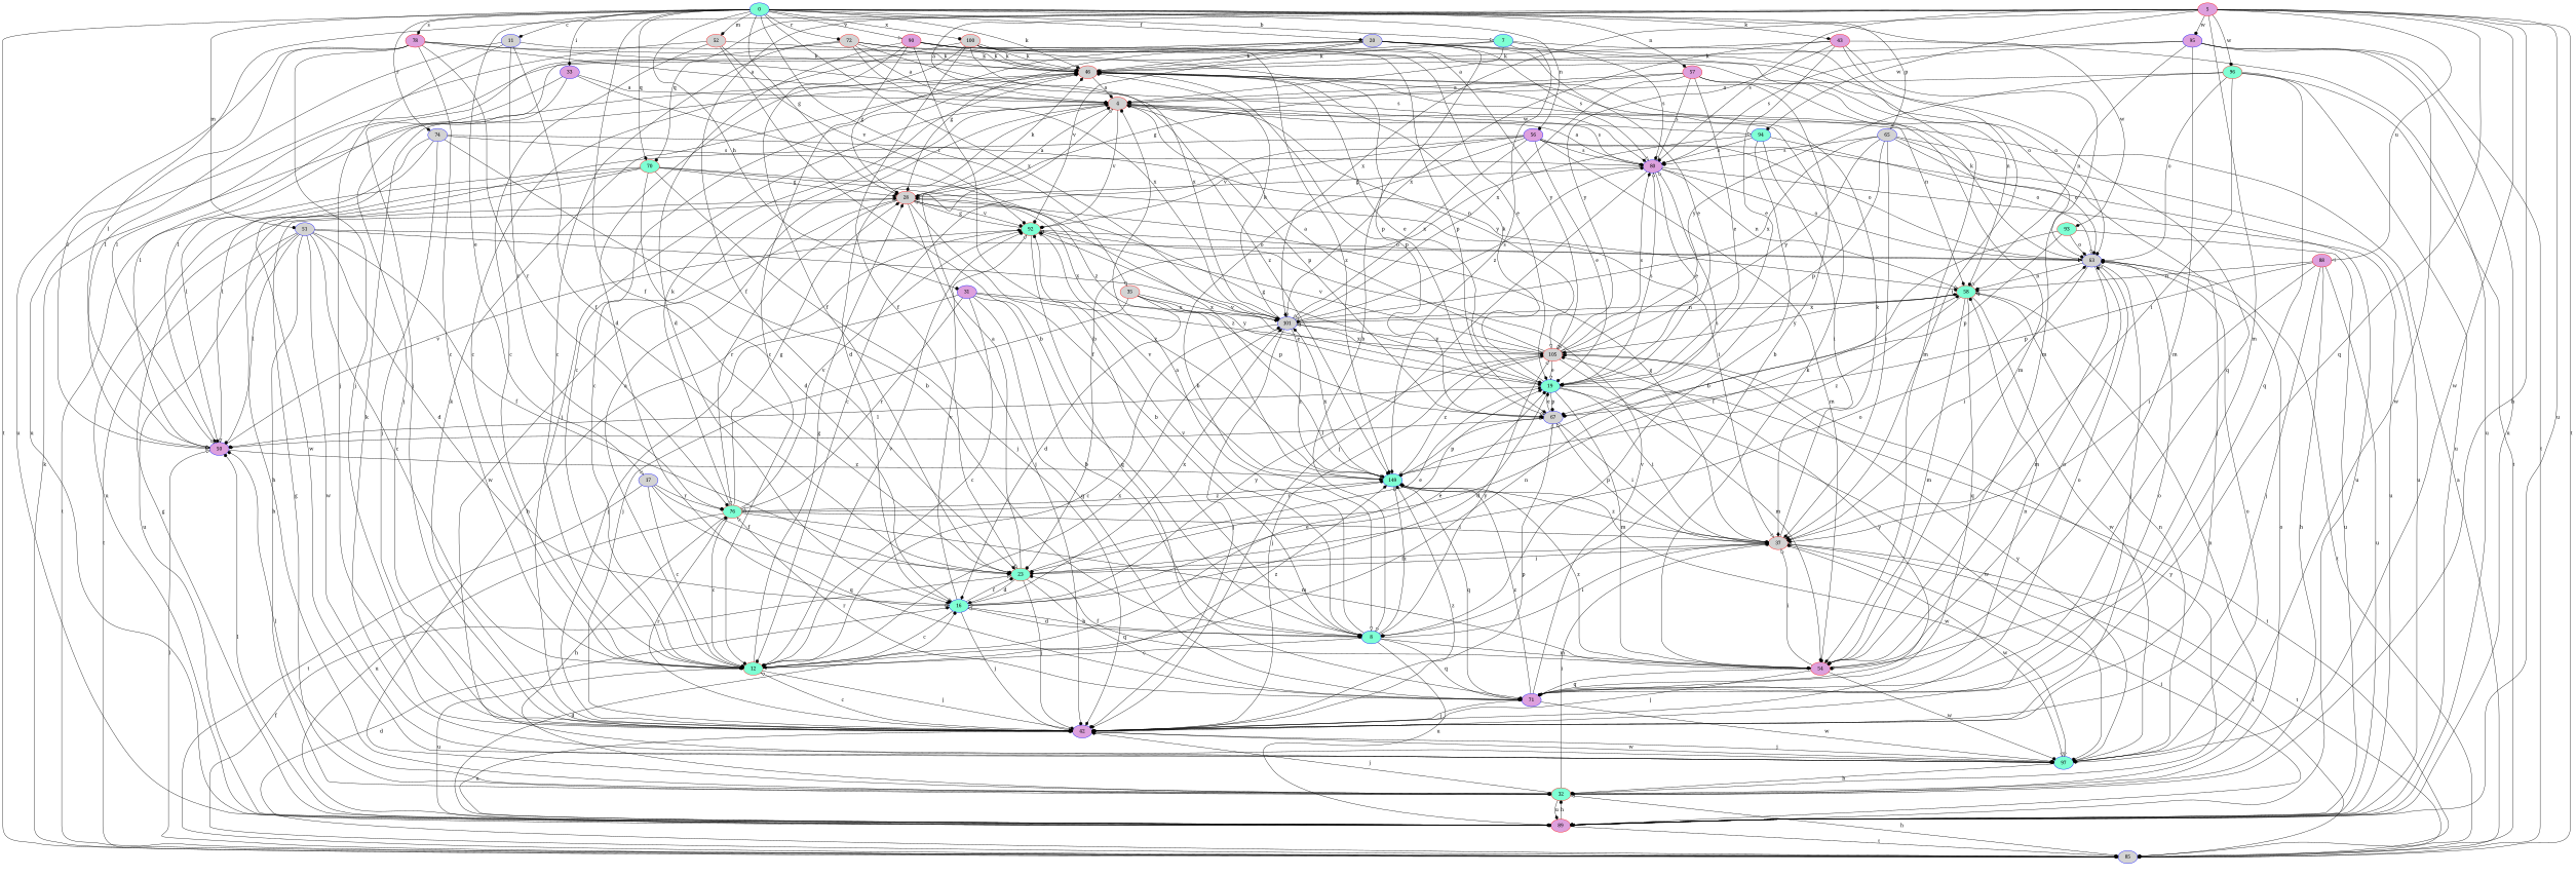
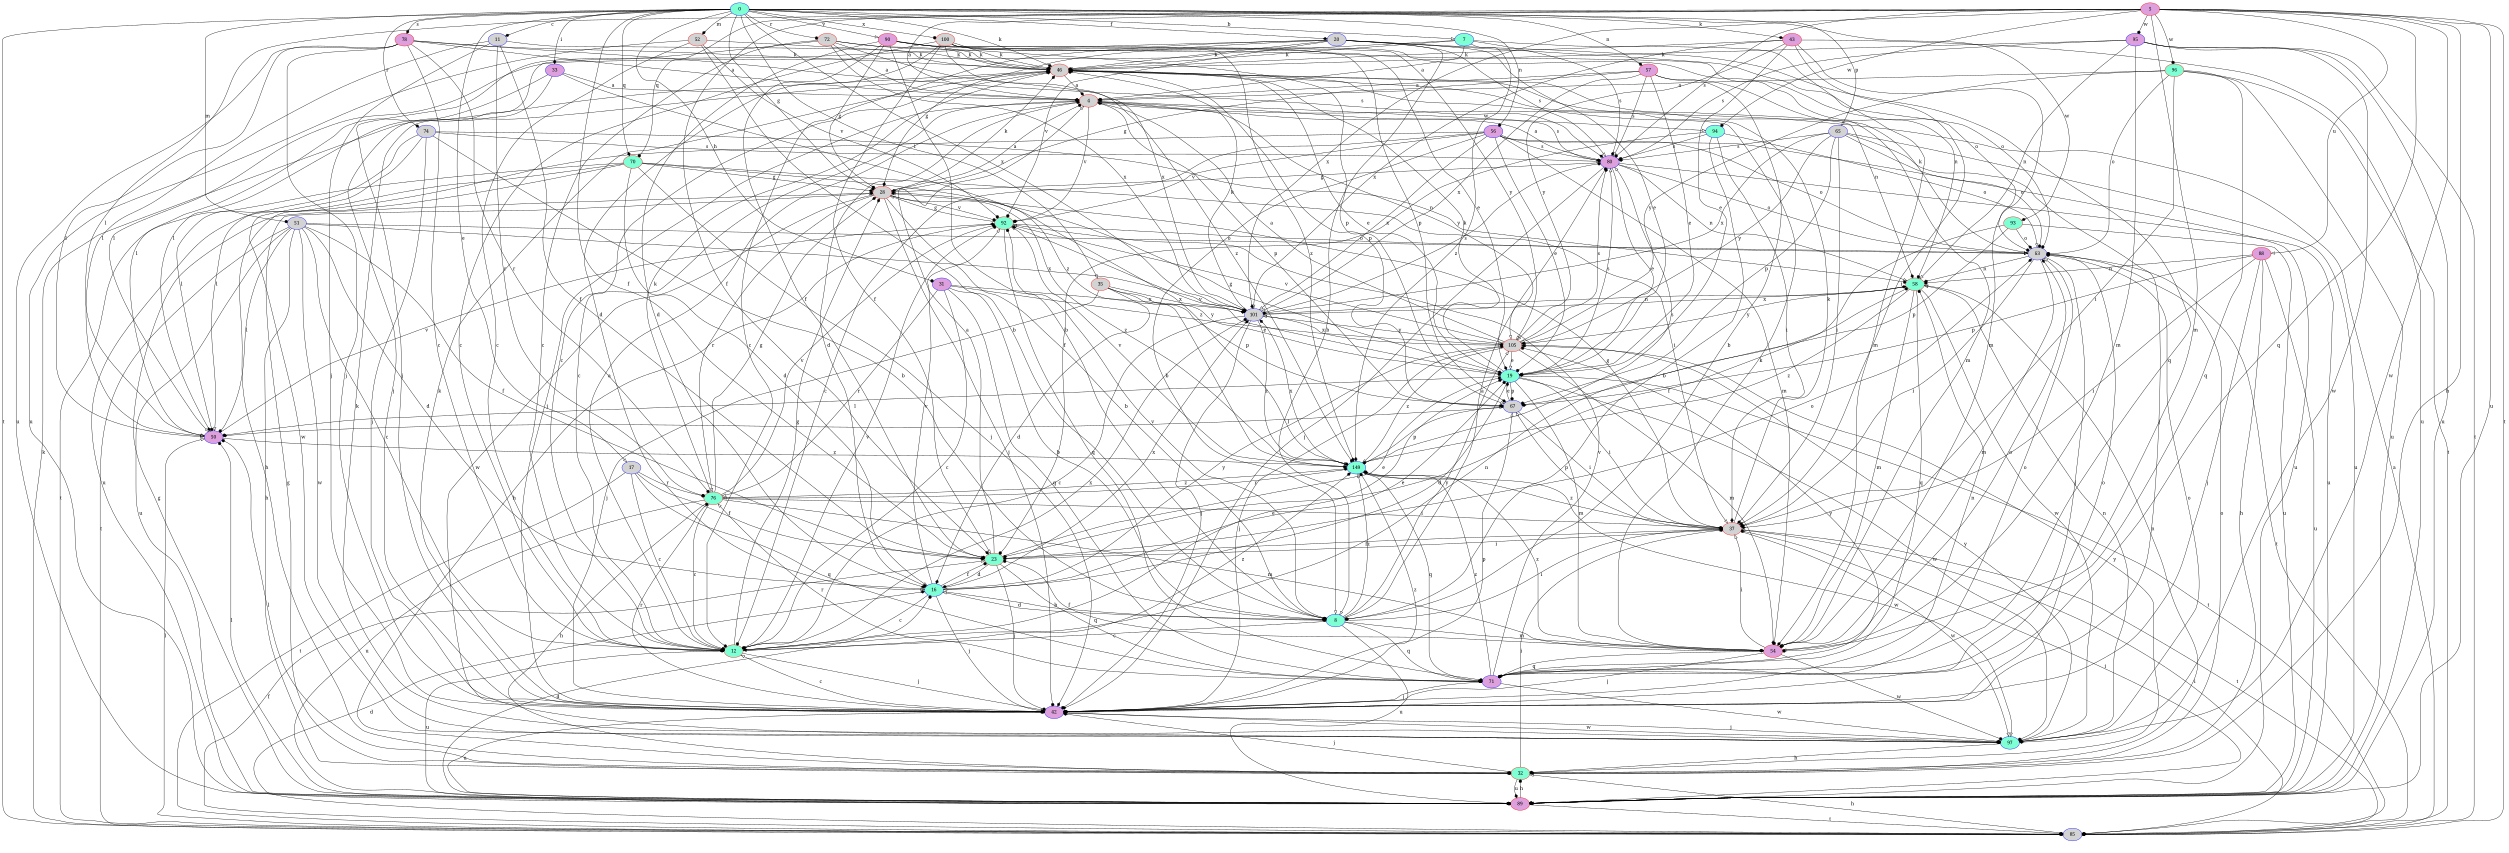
  strict digraph {
    fontname="Noto Serif"
    node [color=blue fillcolor=lightgrey fontname="Noto Serif" style=filled]
    edge [arrowhead=dot fontname="Noto Serif"]
    0 [fillcolor=aquamarine]
    7 [fillcolor=aquamarine]
    11
    17
    20
    23 [color=red fillcolor=aquamarine]
    28 [color=red]
    31 [fillcolor=plum]
    33 [fillcolor=plum]
    35 [color=red]
    43 [color=red fillcolor=plum]
    46 [color=red]
    51
    52 [color=red]
    56 [fillcolor=plum]
    57 [color=red fillcolor=plum]
    65
    70 [color=red fillcolor=aquamarine]
    72 [color=red]
    74
    78 [color=red fillcolor=plum]
    85
    90 [color=red fillcolor=plum]
    93 [color=red fillcolor=aquamarine]
    100 [color=red]
    101
    5 [color=red fillcolor=plum]
    4 [color=red]
    80 [fillcolor=plum]
    94 [fillcolor=aquamarine]
    32 [color=red fillcolor=aquamarine]
    50 [fillcolor=plum]
    54 [color=red fillcolor=plum]
    71 [fillcolor=plum]
    88 [color=red fillcolor=plum]
    89 [color=red fillcolor=plum]
    95 [fillcolor=plum]
    96 [color=red fillcolor=aquamarine]
    97 [fillcolor=aquamarine]
    n40 [fillcolor=aquamarine label=149]
    42 [fillcolor=plum]
    76 [color=red fillcolor=aquamarine]
    12 [color=red fillcolor=aquamarine]
    8 [fillcolor=aquamarine]
    92 [color=red fillcolor=aquamarine]
    19 [fillcolor=aquamarine]
    63
    16 [fillcolor=aquamarine]
    37 [color=red]
    105 [color=red]
    67
    58 [color=red fillcolor=aquamarine]
    0 -> 7 [arrowhead=onormal label=b]
    0 -> 11 [arrowhead=diamond label=c]
    0 -> 17 [arrowhead=onormal label=e]
    0 -> 20 [arrowhead=diamond label=f]
    0 -> 23 [label=f]
    0 -> 28 [label=g]
    0 -> 31 [label=h]
    0 -> 33 [arrowhead=diamond label=i]
    0 -> 35 [arrowhead=onormal label=i]
    0 -> 43 [arrowhead=diamond label=k]
    0 -> 46 [arrowhead=diamond label=k]
    0 -> 51 [label=m]
    0 -> 52 [arrowhead=diamond label=m]
    0 -> 56 [label=n]
    0 -> 57 [arrowhead=diamond label=n]
    0 -> 65 [arrowhead=onormal label=p]
    0 -> 70 [arrowhead=diamond label=q]
    0 -> 72 [label=r]
    0 -> 74 [arrowhead=diamond label=r]
    0 -> 78 [arrowhead=diamond label=s]
    0 -> 85 [arrowhead=onormal label=t]
    0 -> 90 [arrowhead=onormal label=v]
    0 -> 93 [arrowhead=diamond label=w]
    0 -> 100 [label=x]
    0 -> 101 [label=x]
    7 -> 46 [label=k]
    7 -> 4 [arrowhead=diamond label=a]
    7 -> 80 [arrowhead=diamond label=s]
    7 -> 50 [arrowhead=onormal label=l]
    7 -> 54 [arrowhead=diamond label=m]
    7 -> n40 [arrowhead=diamond label=z]
    11 -> 23 [arrowhead=diamond label=f]
    11 -> 46 [label=k]
    11 -> 50 [arrowhead=onormal label=l]
    11 -> 42 [arrowhead=onormal label=j]
    11 -> 76 [label=r]
    17 -> 23 [arrowhead=onormal label=f]
    17 -> 85 [arrowhead=diamond label=t]
    17 -> 71 [label=q]
    17 -> 76 [label=r]
    17 -> 12 [label=c]
    20 -> 28 [arrowhead=diamond label=g]
    20 -> 46 [arrowhead=onormal label=k]
    20 -> 80 [arrowhead=onormal label=s]
    20 -> 50 [arrowhead=diamond label=l]
    20 -> 71 [label=q]
    20 -> 12 [label=c]
    20 -> 8 [arrowhead=onormal label=b]
    20 -> 92 [label=v]
    20 -> 19 [arrowhead=onormal label=e]
    20 -> 63 [label=o]
    23 -> 4 [arrowhead=onormal label=a]
    23 -> 71 [arrowhead=diamond label=q]
    23 -> 42 [label=j]
    23 -> 19 [label=e]
    23 -> 63 [arrowhead=diamond label=o]
    23 -> 16 [arrowhead=diamond label=d]
    23 -> 37 [arrowhead=onormal label=i]
    28 -> 46 [arrowhead=diamond label=k]
    28 -> 4 [label=a]
    28 -> 97 [arrowhead=onormal label=w]
    28 -> n40 [arrowhead=onormal label=z]
    28 -> 42 [label=j]
    28 -> 76 [arrowhead=onormal label=r]
    28 -> 8 [arrowhead=onormal label=b]
    28 -> 92 [label=v]
    31 -> 101 [arrowhead=diamond label=x]
    31 -> 71 [label=q]
-   31 -> 42 [arrowhead=diamond label=j]
    31 -> 76 [arrowhead=onormal label=r]
    31 -> 12 [arrowhead=diamond label=c]
    31 -> 8 [arrowhead=diamond label=b]
    31 -> 105 [label=y]
    33 -> 4 [arrowhead=onormal label=a]
    33 -> 50 [arrowhead=onormal label=l]
    33 -> n40 [arrowhead=onormal label=z]
    33 -> 42 [arrowhead=diamond label=j]
    35 -> 101 [arrowhead=diamond label=x]
    35 -> 42 [label=j]
    35 -> 19 [label=e]
    35 -> 16 [arrowhead=diamond label=d]
    35 -> 67 [arrowhead=diamond label=p]
    43 -> 46 [label=k]
    43 -> 101 [arrowhead=onormal label=x]
    43 -> 54 [label=m]
    43 -> 89 [arrowhead=diamond label=u]
    43 -> 19 [arrowhead=diamond label=e]
    43 -> 37 [arrowhead=diamond label=i]
    43 -> 105 [arrowhead=onormal label=y]
    46 -> 4 [arrowhead=diamond label=a]
    46 -> 12 [label=c]
    46 -> 19 [arrowhead=diamond label=e]
    46 -> 67 [label=p]
    46 -> 58 [arrowhead=diamond label=n]
    51 -> 23 [arrowhead=diamond label=f]
    51 -> 85 [label=t]
    51 -> 101 [arrowhead=diamond label=x]
    51 -> 32 [arrowhead=diamond label=h]
    51 -> 50 [label=l]
    51 -> 89 [arrowhead=onormal label=u]
    51 -> 97 [arrowhead=diamond label=w]
    51 -> 12 [arrowhead=diamond label=c]
    51 -> 63 [arrowhead=onormal label=o]
    51 -> 16 [arrowhead=onormal label=d]
    52 -> 46 [label=k]
    52 -> 89 [arrowhead=diamond label=u]
    52 -> 12 [arrowhead=diamond label=c]
    52 -> 8 [label=b]
    52 -> 92 [label=v]
    56 -> 101 [arrowhead=onormal label=x]
    56 -> 80 [arrowhead=diamond label=s]
    56 -> 50 [arrowhead=onormal label=l]
    56 -> 54 [label=m]
    56 -> 89 [arrowhead=onormal label=u]
    56 -> 12 [label=c]
    56 -> 8 [arrowhead=onormal label=b]
    56 -> 92 [arrowhead=diamond label=v]
    56 -> 19 [label=e]
    56 -> 63 [arrowhead=onormal label=o]
    57 -> 28 [arrowhead=diamond label=g]
    57 -> 101 [arrowhead=onormal label=x]
    57 -> 4 [arrowhead=onormal label=a]
    57 -> 80 [arrowhead=onormal label=s]
    57 -> 54 [arrowhead=onormal label=m]
    57 -> 8 [label=b]
    57 -> 19 [arrowhead=diamond label=e]
    65 -> 101 [label=x]
    65 -> 80 [arrowhead=diamond label=s]
    65 -> 89 [arrowhead=onormal label=u]
    65 -> 42 [label=j]
    65 -> 63 [label=o]
    65 -> 37 [arrowhead=diamond label=i]
    65 -> 105 [arrowhead=diamond label=y]
    65 -> 67 [label=p]
    70 -> 28 [arrowhead=diamond label=g]
    70 -> 85 [label=t]
    70 -> 32 [label=h]
    70 -> 89 [label=u]
    70 -> n40 [arrowhead=onormal label=z]
    70 -> 42 [arrowhead=diamond label=j]
    70 -> 16 [arrowhead=onormal label=d]
    70 -> 37 [arrowhead=onormal label=i]
    72 -> 46 [label=k]
    72 -> 101 [label=x]
    72 -> 4 [arrowhead=diamond label=a]
    72 -> n40 [label=z]
    72 -> 42 [arrowhead=onormal label=j]
    72 -> 12 [arrowhead=diamond label=c]
    72 -> 67 [arrowhead=onormal label=p]
    74 -> 80 [arrowhead=onormal label=s]
    74 -> 50 [label=l]
    74 -> 97 [label=w]
    74 -> 42 [arrowhead=onormal label=j]
    74 -> 8 [arrowhead=diamond label=b]
    74 -> 58 [label=n]
    78 -> 46 [arrowhead=onormal label=k]
    78 -> 4 [arrowhead=diamond label=a]
    78 -> 80 [arrowhead=diamond label=s]
    78 -> 50 [arrowhead=onormal label=l]
    78 -> 89 [label=u]
    78 -> 42 [arrowhead=onormal label=j]
    78 -> 76 [label=r]
    78 -> 12 [arrowhead=diamond label=c]
    85 -> 23 [arrowhead=onormal label=f]
    85 -> 46 [label=k]
    85 -> 4 [arrowhead=onormal label=a]
    85 -> 32 [arrowhead=onormal label=h]
    85 -> 50 [arrowhead=onormal label=l]
    85 -> 16 [arrowhead=diamond label=d]
    85 -> 37 [arrowhead=onormal label=i]
    90 -> 23 [arrowhead=onormal label=f]
    90 -> 28 [arrowhead=diamond label=g]
    90 -> 46 [arrowhead=onormal label=k]
    90 -> n40 [arrowhead=diamond label=z]
    90 -> 8 [arrowhead=diamond label=b]
    90 -> 19 [arrowhead=diamond label=e]
    90 -> 16 [arrowhead=diamond label=d]
    90 -> 105 [arrowhead=onormal label=y]
    93 -> 23 [arrowhead=diamond label=f]
    93 -> 89 [label=u]
    93 -> 63 [arrowhead=diamond label=o]
    93 -> 67 [label=p]
    100 -> 23 [arrowhead=onormal label=f]
    100 -> 46 [label=k]
    100 -> 101 [arrowhead=onormal label=x]
    100 -> 12 [arrowhead=diamond label=c]
    100 -> 63 [label=o]
    100 -> 16 [arrowhead=onormal label=d]
    100 -> 67 [arrowhead=diamond label=p]
    100 -> 58 [label=n]
    101 -> 46 [label=k]
    101 -> 80 [label=s]
    101 -> n40 [label=z]
    101 -> 42 [label=j]
    101 -> 12 [label=c]
    101 -> 105 [arrowhead=onormal label=y]
    101 -> 58 [arrowhead=diamond label=n]
    5 -> 23 [arrowhead=diamond label=f]
    5 -> 70 [label=q]
    5 -> 85 [arrowhead=diamond label=t]
    5 -> 101 [arrowhead=diamond label=x]
    5 -> 4 [arrowhead=diamond label=a]
    5 -> 80 [label=s]
    5 -> 94 [label=w]
    5 -> 32 [arrowhead=onormal label=h]
    5 -> 50 [arrowhead=onormal label=l]
    5 -> 54 [arrowhead=onormal label=m]
    5 -> 71 [arrowhead=onormal label=q]
    5 -> 88 [arrowhead=onormal label=u]
    5 -> 89 [label=u]
    5 -> 95 [label=w]
    5 -> 96 [label=w]
    5 -> 97 [arrowhead=diamond label=w]
    4 -> 80 [label=s]
    4 -> 94 [arrowhead=onormal label=w]
    4 -> 42 [arrowhead=diamond label=j]
    4 -> 12 [label=c]
    4 -> 92 [label=v]
    4 -> 16 [label=d]
    4 -> 105 [arrowhead=onormal label=y]
    4 -> 67 [arrowhead=onormal label=p]
    80 -> 28 [arrowhead=onormal label=g]
    80 -> 4 [arrowhead=onormal label=a]
    80 -> 89 [arrowhead=onormal label=u]
    80 -> 42 [arrowhead=diamond label=j]
    80 -> 19 [arrowhead=onormal label=e]
    80 -> 63 [arrowhead=onormal label=o]
    80 -> 58 [arrowhead=onormal label=n]
    94 -> 23 [label=f]
    94 -> 80 [arrowhead=onormal label=s]
    94 -> 8 [arrowhead=diamond label=b]
    94 -> 63 [arrowhead=onormal label=o]
    94 -> 37 [arrowhead=diamond label=i]
    32 -> 28 [arrowhead=onormal label=g]
    32 -> 50 [label=l]
    32 -> 89 [arrowhead=diamond label=u]
    32 -> 42 [arrowhead=diamond label=j]
    32 -> 63 [label=o]
    32 -> 37 [label=i]
    32 -> 105 [arrowhead=diamond label=y]
    32 -> 58 [arrowhead=onormal label=n]
    50 -> n40 [arrowhead=diamond label=z]
    50 -> 92 [arrowhead=diamond label=v]
    54 -> 23 [label=f]
    54 -> 46 [arrowhead=onormal label=k]
    54 -> 71 [arrowhead=onormal label=q]
    54 -> 97 [label=w]
    54 -> n40 [label=z]
    54 -> 42 [arrowhead=onormal label=j]
    54 -> 63 [arrowhead=diamond label=o]
    54 -> 37 [arrowhead=onormal label=i]
    71 -> 97 [arrowhead=diamond label=w]
    71 -> n40 [arrowhead=onormal label=z]
    71 -> 42 [arrowhead=diamond label=j]
    71 -> 76 [arrowhead=onormal label=r]
    71 -> 92 [arrowhead=onormal label=v]
    71 -> 63 [arrowhead=onormal label=o]
    71 -> 105 [label=y]
    88 -> 32 [arrowhead=diamond label=h]
    88 -> 89 [arrowhead=diamond label=u]
    88 -> 42 [label=j]
    88 -> 37 [arrowhead=diamond label=i]
    88 -> 67 [arrowhead=diamond label=p]
    88 -> 58 [label=n]
    89 -> 28 [label=g]
    89 -> 85 [arrowhead=diamond label=t]
    89 -> 32 [label=h]
    89 -> 50 [label=l]
    89 -> 16 [label=d]
    89 -> 37 [label=i]
    95 -> 46 [label=k]
    95 -> 85 [arrowhead=diamond label=t]
    95 -> 80 [arrowhead=diamond label=s]
    95 -> 54 [label=m]
    95 -> 89 [label=u]
    95 -> 97 [arrowhead=diamond label=w]
    95 -> 58 [arrowhead=onormal label=n]
    96 -> 85 [label=t]
    96 -> 4 [arrowhead=diamond label=a]
    96 -> 71 [label=q]
    96 -> 89 [label=u]
    96 -> 63 [label=o]
    96 -> 37 [arrowhead=diamond label=i]
    96 -> 105 [arrowhead=onormal label=y]
    97 -> 46 [arrowhead=diamond label=k]
    97 -> 32 [label=h]
    97 -> 42 [label=j]
    97 -> 63 [label=o]
    97 -> 105 [arrowhead=onormal label=y]
    97 -> 58 [arrowhead=onormal label=n]
    n40 -> 101 [arrowhead=diamond label=x]
    n40 -> 80 [arrowhead=onormal label=s]
    n40 -> 71 [arrowhead=onormal label=q]
    n40 -> 97 [arrowhead=onormal label=w]
    n40 -> 76 [arrowhead=onormal label=r]
    n40 -> 92 [arrowhead=onormal label=v]
    n40 -> 67 [arrowhead=onormal label=p]
    42 -> 46 [arrowhead=diamond label=k]
    42 -> 89 [label=u]
    42 -> 97 [label=w]
    42 -> n40 [label=z]
    42 -> 76 [label=r]
    42 -> 12 [arrowhead=onormal label=c]
    42 -> 63 [label=o]
    42 -> 67 [arrowhead=onormal label=p]
    42 -> 58 [label=n]
    76 -> 28 [arrowhead=diamond label=g]
    76 -> 46 [arrowhead=diamond label=k]
    76 -> 32 [label=h]
    76 -> 54 [arrowhead=diamond label=m]
    76 -> 89 [arrowhead=onormal label=u]
    76 -> n40 [label=z]
    76 -> 12 [label=c]
    76 -> 92 [label=v]
    76 -> 37 [label=i]
    12 -> 28 [arrowhead=diamond label=g]
    12 -> 101 [label=x]
    12 -> 4 [label=a]
    12 -> 89 [arrowhead=diamond label=u]
    12 -> n40 [arrowhead=diamond label=z]
    12 -> 42 [arrowhead=onormal label=j]
    12 -> 92 [label=v]
    12 -> 19 [arrowhead=diamond label=e]
    12 -> 58 [label=n]
-   8 -> 4 [label=a]
+   8 -> 80 [label=a]
    8 -> 54 [arrowhead=diamond label=m]
    8 -> 71 [arrowhead=diamond label=q]
    8 -> 89 [arrowhead=diamond label=u]
    8 -> n40 [arrowhead=onormal label=z]
    8 -> 12 [arrowhead=onormal label=c]
    8 -> 92 [label=v]
    8 -> 16 [arrowhead=onormal label=d]
    8 -> 37 [label=i]
    8 -> 105 [arrowhead=onormal label=y]
    92 -> 28 [arrowhead=onormal label=g]
    92 -> 32 [arrowhead=onormal label=h]
    92 -> 71 [label=q]
    92 -> 63 [arrowhead=onormal label=o]
    19 -> 28 [label=g]
    19 -> 46 [label=k]
    19 -> 85 [label=t]
    19 -> 80 [arrowhead=onormal label=s]
    19 -> 50 [label=l]
    19 -> 54 [arrowhead=onormal label=m]
    19 -> 97 [label=w]
    19 -> 92 [arrowhead=diamond label=v]
    19 -> 16 [arrowhead=onormal label=d]
    19 -> 37 [label=i]
    19 -> 67 [label=p]
    63 -> 46 [arrowhead=diamond label=k]
    63 -> 85 [label=t]
    63 -> 54 [arrowhead=onormal label=m]
    63 -> 42 [arrowhead=diamond label=j]
    63 -> 37 [label=i]
    63 -> 58 [arrowhead=diamond label=n]
    16 -> 23 [label=f]
    16 -> 101 [arrowhead=diamond label=x]
    16 -> 42 [arrowhead=onormal label=j]
    16 -> 12 [arrowhead=diamond label=c]
    16 -> 8 [label=b]
    16 -> 92 [arrowhead=onormal label=v]
    16 -> 19 [label=e]
    16 -> 105 [label=y]
    37 -> 23 [label=f]
    37 -> 28 [arrowhead=onormal label=g]
    37 -> 46 [arrowhead=onormal label=k]
    37 -> 85 [arrowhead=diamond label=t]
    37 -> 97 [arrowhead=onormal label=w]
    37 -> n40 [arrowhead=diamond label=z]
    37 -> 67 [arrowhead=onormal label=p]
    105 -> 101 [arrowhead=onormal label=x]
    105 -> 4 [arrowhead=diamond label=a]
    105 -> 80 [arrowhead=diamond label=s]
    105 -> 54 [arrowhead=diamond label=m]
    105 -> n40 [arrowhead=onormal label=z]
    105 -> 42 [arrowhead=diamond label=j]
    105 -> 92 [arrowhead=onormal label=v]
    105 -> 19 [arrowhead=onormal label=e]
    67 -> 50 [arrowhead=diamond label=l]
    67 -> 19 [arrowhead=diamond label=e]
    67 -> 37 [arrowhead=diamond label=i]
    58 -> 101 [arrowhead=onormal label=x]
    58 -> 54 [label=m]
    58 -> 71 [arrowhead=diamond label=q]
    58 -> 97 [label=w]
    58 -> n40 [label=z]
    58 -> 105 [arrowhead=onormal label=y]
  }
